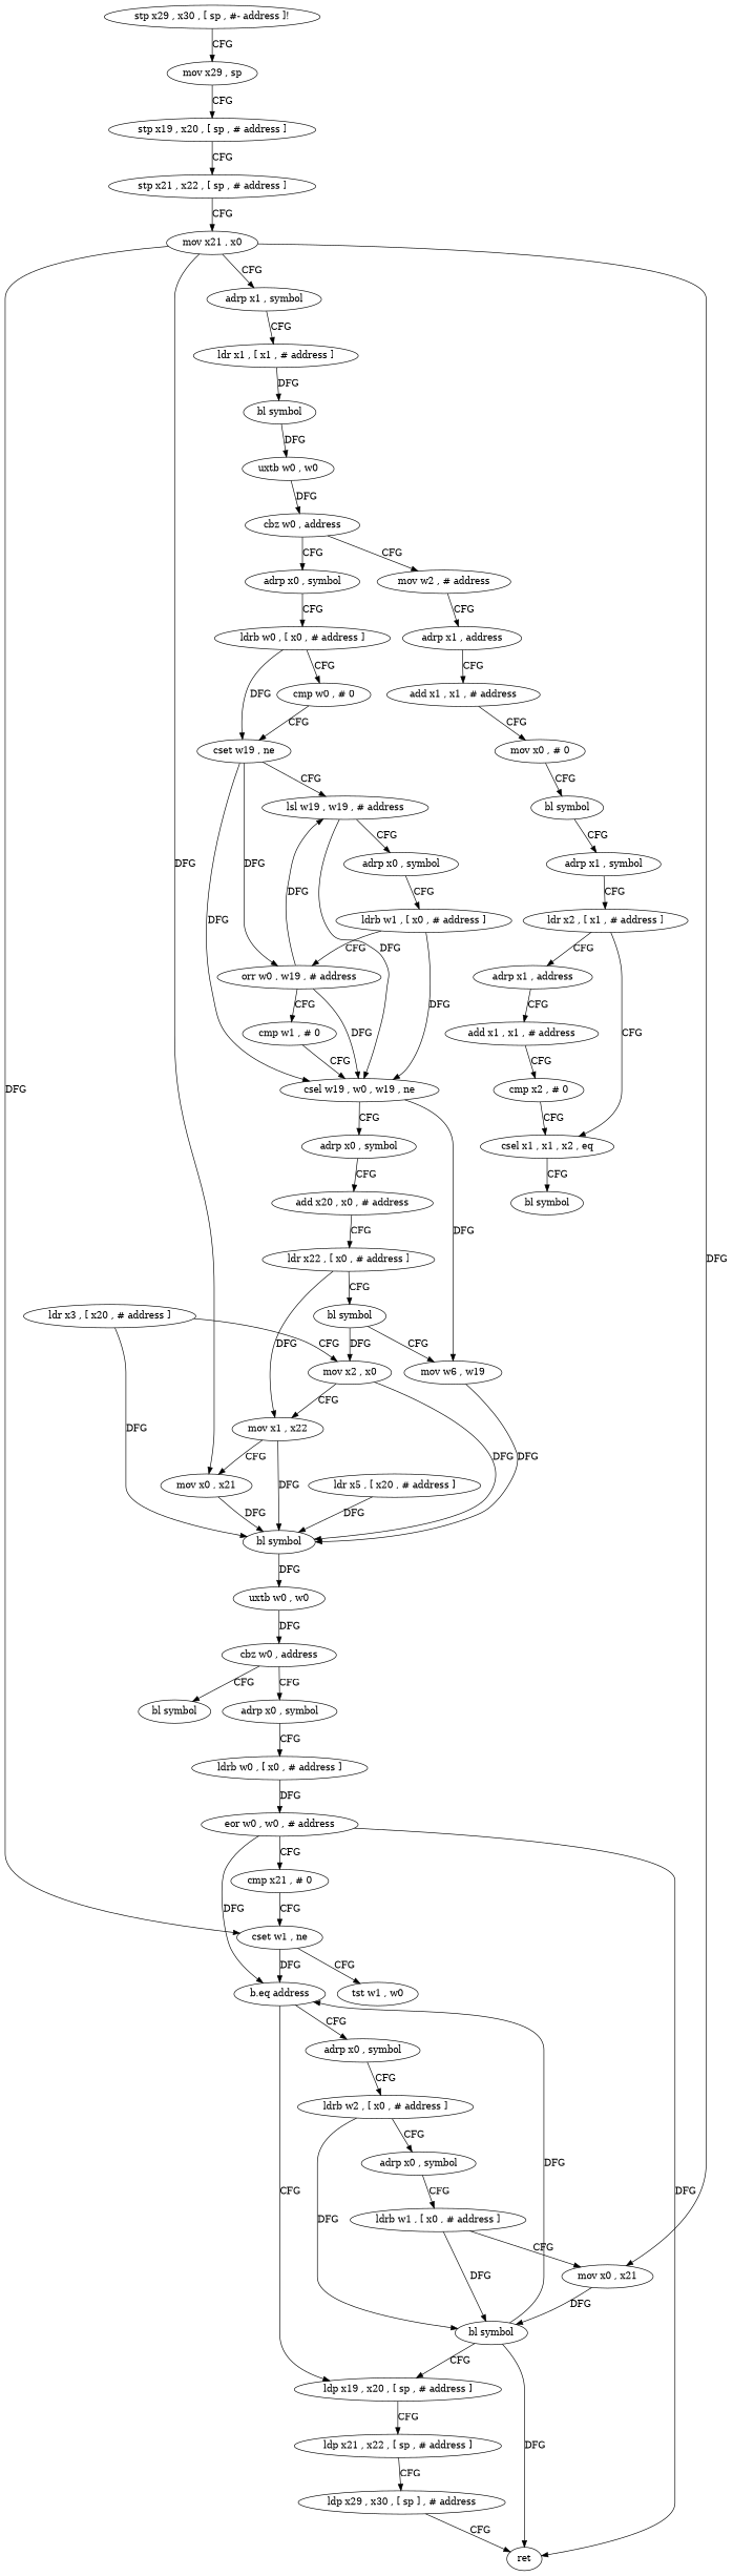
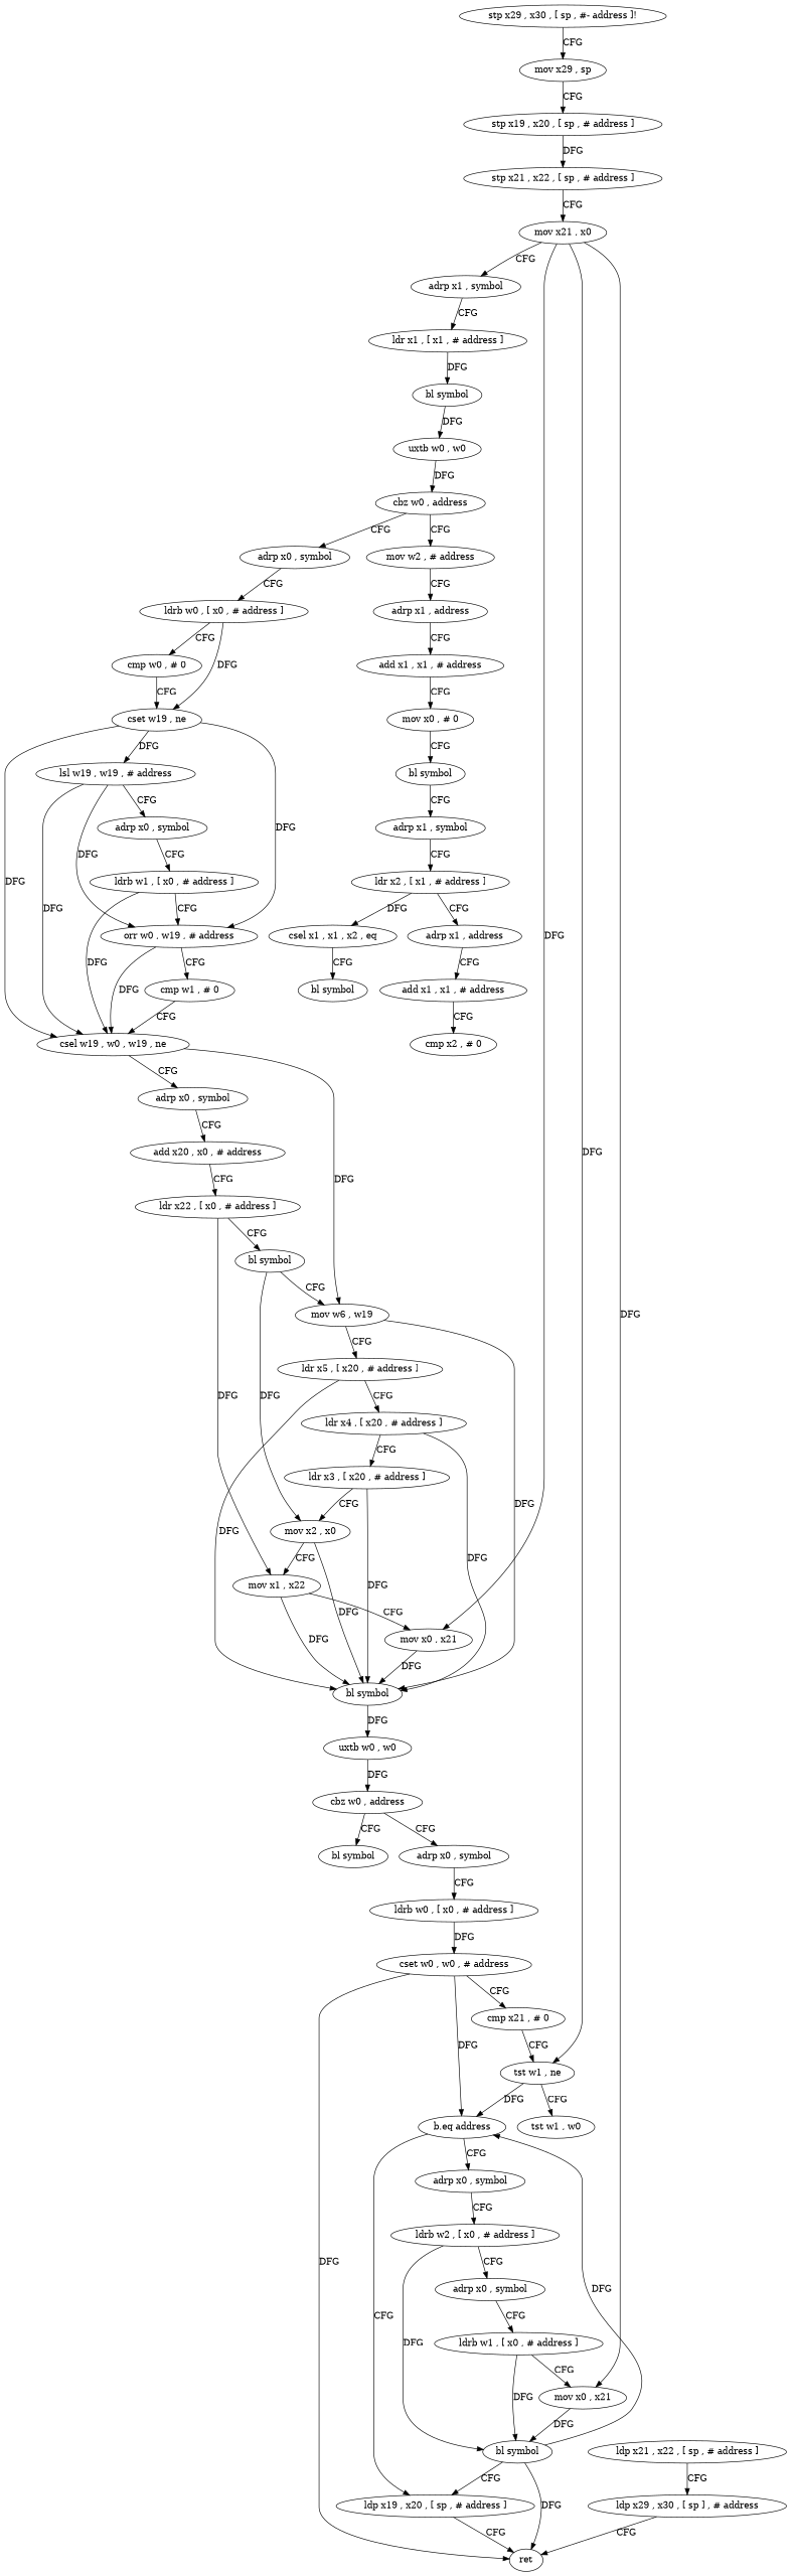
  digraph {
    n1 [label="stp x29 , x30 , [ sp , #- address ]!"]
    n2 [label="mov x29 , sp"]
    n3 [label="stp x19 , x20 , [ sp , # address ]"]
    n4 [label="stp x21 , x22 , [ sp , # address ]"]
    n5 [label="mov x21 , x0"]
    n6 [label="adrp x1 , symbol"]
    n7 [label="mov x0 , x21"]
-   n8 [label="cset w1 , ne"]
+   n8 [label="tst w1 , ne"]
    n9 [label="mov x0 , x21"]
    n10 [label="ldr x1 , [ x1 , # address ]"]
    n11 [label="bl symbol"]
    n12 [label="b.eq address"]
    n13 [label="tst w1 , w0"]
    n14 [label="bl symbol"]
    n15 [label="bl symbol"]
    n16 [label="uxtb w0 , w0"]
    n17 [label="cbz w0 , address"]
    n18 [label="mov w2 , # address"]
    n19 [label="adrp x0 , symbol"]
    n20 [label="adrp x1 , address"]
    n21 [label="ldrb w0 , [ x0 , # address ]"]
    n22 [label="add x1 , x1 , # address"]
    n23 [label="cmp w0 , # 0"]
    n24 [label="cset w19 , ne"]
    n25 [label="mov x0 , # 0"]
    n26 [label="bl symbol"]
    n27 [label="adrp x1 , symbol"]
    n28 [label="ldr x2 , [ x1 , # address ]"]
    n29 [label="adrp x1 , address"]
    n30 [label="csel x1 , x1 , x2 , eq"]
    n31 [label="add x1 , x1 , # address"]
    n32 [label="bl symbol"]
    n33 [label="cmp x2 , # 0"]
    n34 [label="lsl w19 , w19 , # address"]
    n35 [label="orr w0 , w19 , # address"]
    n36 [label="csel w19 , w0 , w19 , ne"]
    n37 [label="adrp x0 , symbol"]
    n38 [label="cmp w1 , # 0"]
    n39 [label="adrp x0 , symbol"]
    n40 [label="mov w6 , w19"]
    n41 [label="ldrb w1 , [ x0 , # address ]"]
    n42 [label="add x20 , x0 , # address"]
    n43 [label="ldr x5 , [ x20 , # address ]"]
    n44 [label="ldr x22 , [ x0 , # address ]"]
    n45 [label="bl symbol"]
    n46 [label="mov x1 , x22"]
    n47 [label="mov x2 , x0"]
+   n48 [label="ldr x4 , [ x20 , # address ]"]
    n49 [label="uxtb w0 , w0"]
    n50 [label="ldr x3 , [ x20 , # address ]"]
    n51 [label="cbz w0 , address"]
    n52 [label="bl symbol"]
    n53 [label="adrp x0 , symbol"]
    n54 [label="ldrb w0 , [ x0 , # address ]"]
-   n55 [label="eor w0 , w0 , # address"]
+   n55 [label="cset w0 , w0 , # address"]
    n56 [label="cmp x21 , # 0"]
    n57 [label=ret]
    n58 [label="ldp x19 , x20 , [ sp , # address ]"]
    n59 [label="adrp x0 , symbol"]
    n60 [label="ldp x21 , x22 , [ sp , # address ]"]
    n61 [label="ldrb w2 , [ x0 , # address ]"]
    n62 [label="ldp x29 , x30 , [ sp ] , # address"]
    n63 [label="adrp x0 , symbol"]
    n64 [label="ldrb w1 , [ x0 , # address ]"]
    n1 -> n2 [label=CFG]
    n2 -> n3 [label=CFG]
-   n3 -> n4 [label=CFG]
+   n3 -> n4 [label=DFG]
    n4 -> n5 [label=CFG]
    n5 -> n6 [label=CFG]
    n5 -> n7 [label=DFG]
    n5 -> n8 [label=DFG]
    n5 -> n9 [label=DFG]
    n6 -> n10 [label=CFG]
    n7 -> n11 [label=DFG]
    n8 -> n12 [label=DFG]
    n8 -> n13 [label=CFG]
    n9 -> n14 [label=DFG]
    n10 -> n15 [label=DFG]
    n11 -> n49 [label=DFG]
    n12 -> n58 [label=CFG]
    n12 -> n59 [label=CFG]
    n14 -> n12 [label=DFG]
    n14 -> n57 [label=DFG]
    n14 -> n58 [label=CFG]
    n15 -> n16 [label=DFG]
    n16 -> n17 [label=DFG]
    n17 -> n18 [label=CFG]
    n17 -> n19 [label=CFG]
    n18 -> n20 [label=CFG]
    n19 -> n21 [label=CFG]
    n20 -> n22 [label=CFG]
    n21 -> n23 [label=CFG]
    n21 -> n24 [label=DFG]
    n22 -> n25 [label=CFG]
    n23 -> n24 [label=CFG]
-   n24 -> n34 [label=CFG]
+   n24 -> n34 [label=DFG]
    n24 -> n35 [label=DFG]
    n24 -> n36 [label=DFG]
    n25 -> n26 [label=CFG]
    n26 -> n27 [label=CFG]
    n27 -> n28 [label=CFG]
    n28 -> n29 [label=CFG]
-   n28 -> n30 [label=CFG]
+   n28 -> n30 [label=DFG]
    n29 -> n31 [label=CFG]
    n30 -> n32 [label=CFG]
    n31 -> n33 [label=CFG]
-   n33 -> n30 [label=CFG]
-   n35 -> n34 [label=DFG]
+   n34 -> n35 [label=DFG]
    n34 -> n36 [label=DFG]
    n34 -> n37 [label=CFG]
    n35 -> n36 [label=DFG]
    n35 -> n38 [label=CFG]
    n36 -> n39 [label=CFG]
    n36 -> n40 [label=DFG]
    n37 -> n41 [label=CFG]
    n38 -> n36 [label=CFG]
    n39 -> n42 [label=CFG]
    n40 -> n11 [label=DFG]
+   n40 -> n43 [label=CFG]
    n41 -> n35 [label=CFG]
    n41 -> n36 [label=DFG]
    n42 -> n44 [label=CFG]
    n43 -> n11 [label=DFG]
+   n43 -> n48 [label=CFG]
    n44 -> n45 [label=CFG]
    n44 -> n46 [label=DFG]
    n45 -> n40 [label=CFG]
    n45 -> n47 [label=DFG]
    n46 -> n7 [label=CFG]
    n46 -> n11 [label=DFG]
    n47 -> n11 [label=DFG]
    n47 -> n46 [label=CFG]
+   n48 -> n11 [label=DFG]
+   n48 -> n50 [label=CFG]
    n49 -> n51 [label=DFG]
    n50 -> n11 [label=DFG]
    n50 -> n47 [label=CFG]
    n51 -> n52 [label=CFG]
    n51 -> n53 [label=CFG]
    n53 -> n54 [label=CFG]
    n54 -> n55 [label=DFG]
    n55 -> n12 [label=DFG]
    n55 -> n56 [label=CFG]
    n55 -> n57 [label=DFG]
    n56 -> n8 [label=CFG]
-   n58 -> n60 [label=CFG]
+   n58 -> n57 [label=CFG]
    n59 -> n61 [label=CFG]
    n60 -> n62 [label=CFG]
    n61 -> n14 [label=DFG]
    n61 -> n63 [label=CFG]
    n62 -> n57 [label=CFG]
    n63 -> n64 [label=CFG]
    n64 -> n9 [label=CFG]
    n64 -> n14 [label=DFG]
  }
